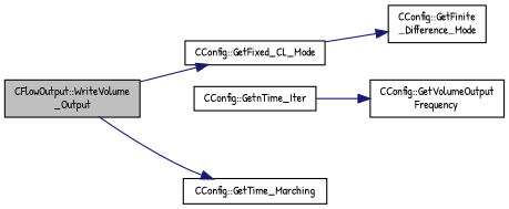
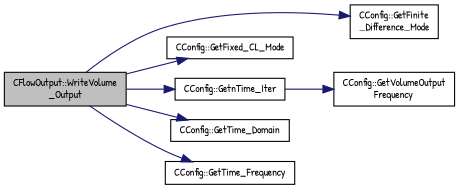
  digraph {
    fontname="Patrick Hand"
    rankdir=LR
    node [color=black fillcolor=white fontname="Patrick Hand" fontsize=10 shape=record style=filled]
    edge [color=midnightblue fontname="Patrick Hand" fontsize=10 labelfontname=Helvetica labelfontsize=10 style=solid]
    n1 [fillcolor=grey75 fontcolor=black height=0.2 label="CFlowOutput::WriteVolume\l_Output" width=0.4]
    n2 [height=0.2 label="CConfig::GetFinite\l_Difference_Mode" width=0.4]
    n3 [height=0.2 label="CConfig::GetFixed_CL_Mode" width=0.4]
    n4 [height=0.2 label="CConfig::GetnTime_Iter" width=0.4]
-   n6 [height=0.2 label="CConfig::GetTime_Marching" width=0.4]
+   n5 [height=0.2 label="CConfig::GetTime_Domain" width=0.4]
+   n6 [height=0.2 label="CConfig::GetTime_Frequency" width=0.4]
    n7 [height=0.2 label="CConfig::GetVolumeOutput\lFrequency" width=0.4]
-   n3 -> n2
+   n1 -> n2
    n1 -> n3
+   n1 -> n4
+   n1 -> n5
    n1 -> n6
    n4 -> n7
  }
